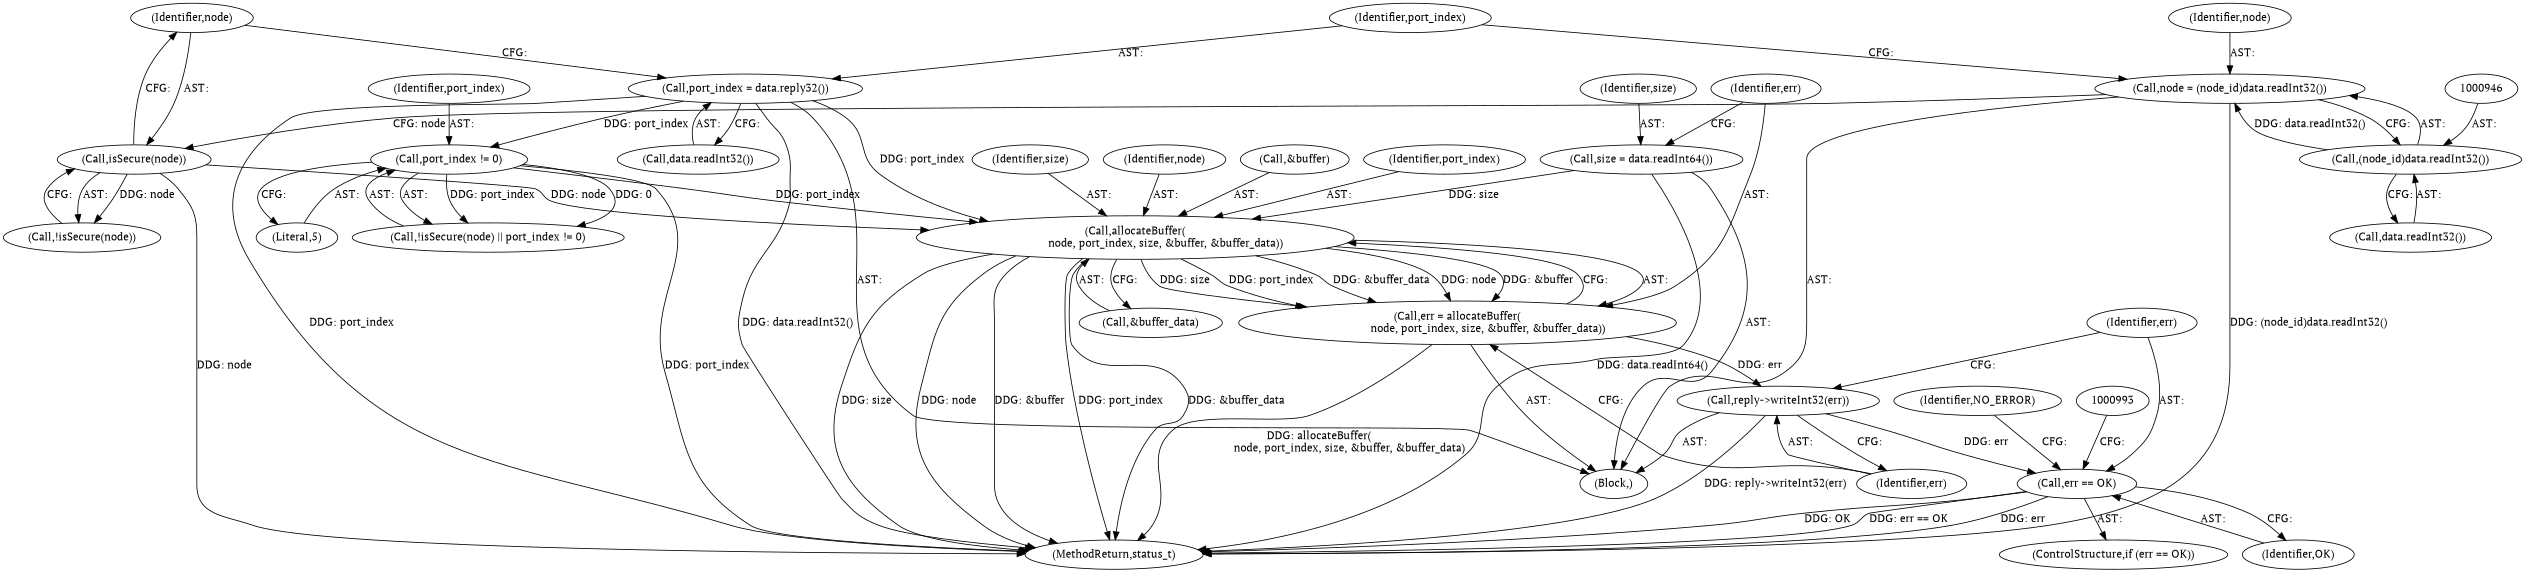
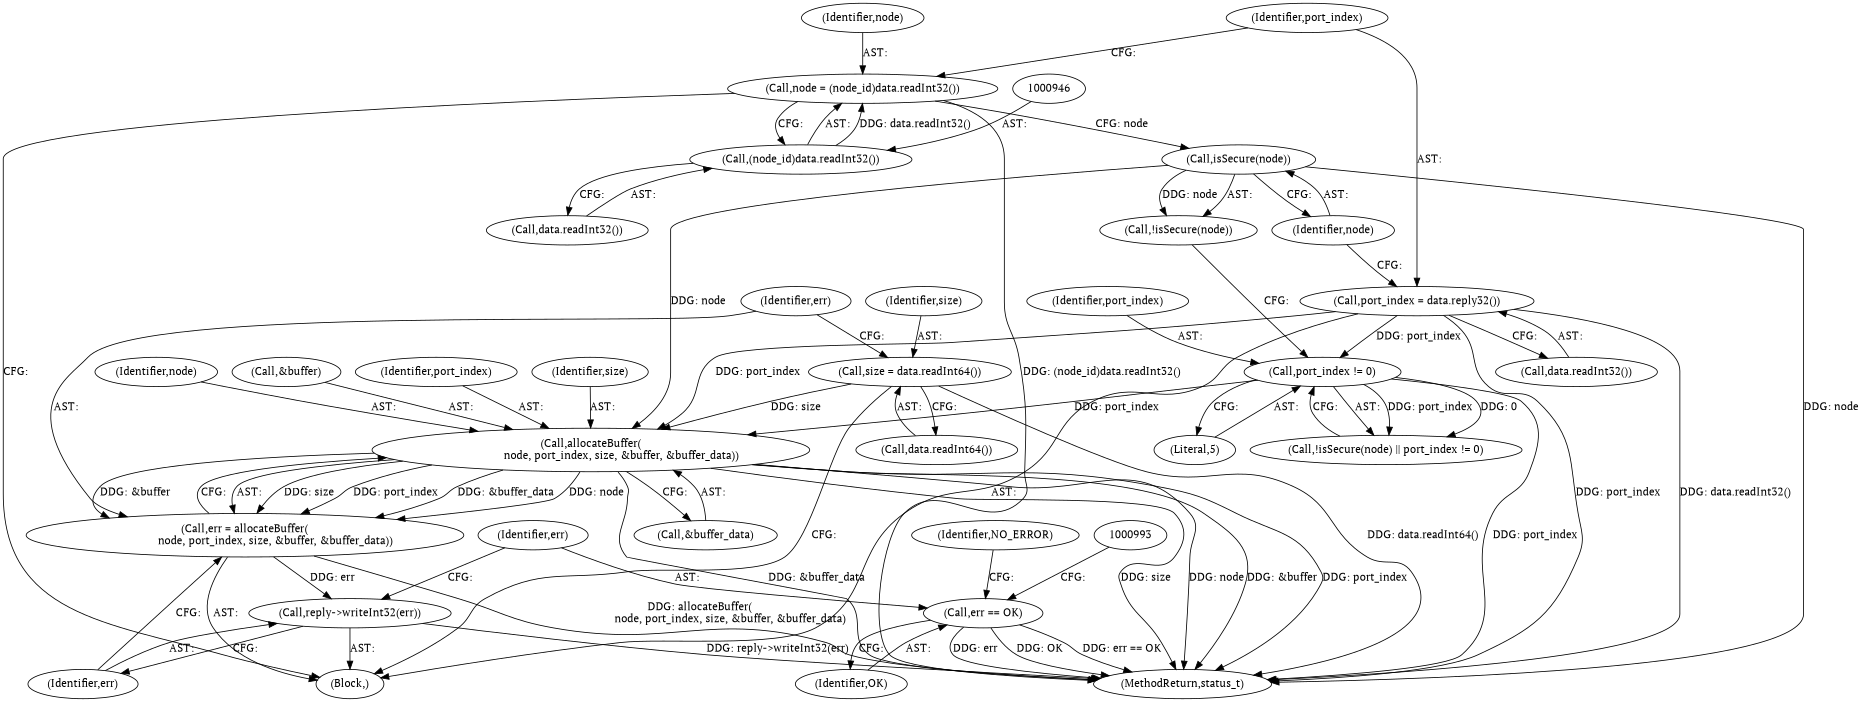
  digraph {
    fontname="PT Serif"
    node [fontname="PT Serif"]
    edge [fontname="PT Serif"]
    n1 [label="(Call,allocateBuffer(\n                    node, port_index, size, &buffer, &buffer_data))"]
    n2 [label="(Call,err = allocateBuffer(\n                    node, port_index, size, &buffer, &buffer_data))"]
    n3 [label="(Call,&buffer_data)"]
    n4 [label="(MethodReturn,status_t)"]
    n5 [label="(Block,)"]
    n6 [label="(Call,reply->writeInt32(err))"]
    n7 [label="(Call,isSecure(node))"]
    n8 [label="(Identifier,node)"]
    n9 [label="(Call,!isSecure(node))"]
    n10 [label="(Call,port_index = data.reply32())"]
    n11 [label="(Call,node = (node_id)data.readInt32())"]
    n12 [label="(Call,(node_id)data.readInt32())"]
    n13 [label="(Call,data.readInt32())"]
    n14 [label="(Call,port_index != 0)"]
    n15 [label="(Call,data.readInt32())"]
    n16 [label="(Call,!isSecure(node) || port_index != 0)"]
    n17 [label="(Literal,5)"]
    n18 [label="(Call,size = data.readInt64())"]
+   n19 [label="(Call,data.readInt64())"]
    n20 [label="(Call,err == OK)"]
    n21 [label="(Identifier,err)"]
    n22 [label="(Identifier,OK)"]
-   n23 [label="(ControlStructure,if (err == OK))"]
    n24 [label="(Identifier,node)"]
    n25 [label="(Identifier,size)"]
    n26 [label="(Identifier,NO_ERROR)"]
    n27 [label="(Identifier,err)"]
    n28 [label="(Identifier,node)"]
    n29 [label="(Call,&buffer)"]
    n30 [label="(Identifier,port_index)"]
    n31 [label="(Identifier,port_index)"]
    n32 [label="(Identifier,size)"]
    n33 [label="(Identifier,err)"]
    n34 [label="(Identifier,port_index)"]
    1000946
    1000993
    n1 -> n2 [label="AST: "]
    n1 -> n2 [label="DDG: size"]
    n1 -> n2 [label="DDG: port_index"]
    n1 -> n2 [label="DDG: &buffer_data"]
    n1 -> n2 [label="DDG: node"]
    n1 -> n2 [label="DDG: &buffer"]
    n1 -> n3 [label="CFG: "]
    n1 -> n4 [label="DDG: &buffer_data"]
    n1 -> n4 [label="DDG: size"]
    n1 -> n4 [label="DDG: node"]
    n1 -> n4 [label="DDG: &buffer"]
    n1 -> n4 [label="DDG: port_index"]
    n2 -> n1 [label="CFG: "]
    n2 -> n4 [label="DDG: allocateBuffer(\n                    node, port_index, size, &buffer, &buffer_data)"]
    n2 -> n5 [label="AST: "]
    n2 -> n6 [label="DDG: err"]
    n3 -> n1 [label="AST: "]
    n6 -> n4 [label="DDG: reply->writeInt32(err)"]
    n6 -> n5 [label="AST: "]
-   n6 -> n20 [label="DDG: err"]
    n6 -> n21 [label="CFG: "]
    n7 -> n1 [label="DDG: node"]
    n7 -> n4 [label="DDG: node"]
    n7 -> n8 [label="CFG: "]
    n7 -> n9 [label="AST: "]
    n7 -> n9 [label="DDG: node"]
    n8 -> n7 [label="AST: "]
    n8 -> n10 [label="CFG: "]
-   n9 -> n7 [label="CFG: "]
+   n9 -> n14 [label="CFG: "]
    n10 -> n1 [label="DDG: port_index"]
    n10 -> n4 [label="DDG: port_index"]
    n10 -> n4 [label="DDG: data.readInt32()"]
    n10 -> n5 [label="AST: "]
    n10 -> n14 [label="DDG: port_index"]
    n10 -> n15 [label="CFG: "]
    n11 -> n4 [label="DDG: (node_id)data.readInt32()"]
-   n11 -> n5 [label="AST: "]
+   n11 -> n5 [label="CFG: "]
    n11 -> n7 [label="CFG: node"]
    n11 -> n12 [label="CFG: "]
    n12 -> n11 [label="AST: "]
    n12 -> n11 [label="DDG: data.readInt32()"]
    n12 -> n13 [label="CFG: "]
    n13 -> n12 [label="AST: "]
    n14 -> n1 [label="DDG: port_index"]
    n14 -> n4 [label="DDG: port_index"]
    n14 -> n16 [label="AST: "]
    n14 -> n16 [label="DDG: port_index"]
    n14 -> n16 [label="DDG: 0"]
    n14 -> n17 [label="CFG: "]
    n15 -> n10 [label="AST: "]
-   n16 -> n14 [label="AST: "]
+   n16 -> n14 [label="CFG: "]
    n17 -> n14 [label="AST: "]
    n18 -> n1 [label="DDG: size"]
    n18 -> n4 [label="DDG: data.readInt64()"]
-   n18 -> n5 [label="AST: "]
+   n18 -> n5 [label="CFG: "]
+   n18 -> n19 [label="CFG: "]
+   n19 -> n18 [label="AST: "]
    n20 -> n4 [label="DDG: err"]
    n20 -> n4 [label="DDG: OK"]
    n20 -> n4 [label="DDG: err == OK"]
    n20 -> n22 [label="CFG: "]
-   n20 -> n23 [label="AST: "]
    n21 -> n2 [label="CFG: "]
    n21 -> n6 [label="AST: "]
    n22 -> n20 [label="AST: "]
    n24 -> n11 [label="AST: "]
    n25 -> n18 [label="AST: "]
    n26 -> n20 [label="CFG: "]
    n27 -> n2 [label="AST: "]
    n27 -> n18 [label="CFG: "]
    n28 -> n1 [label="AST: "]
    n29 -> n1 [label="AST: "]
    n30 -> n1 [label="AST: "]
    n31 -> n14 [label="AST: "]
    n32 -> n1 [label="AST: "]
    n33 -> n6 [label="CFG: "]
    n33 -> n20 [label="AST: "]
    n34 -> n10 [label="AST: "]
    n34 -> n11 [label="CFG: "]
    1000946 -> n12 [label="AST: "]
    1000993 -> n20 [label="CFG: "]
  }
